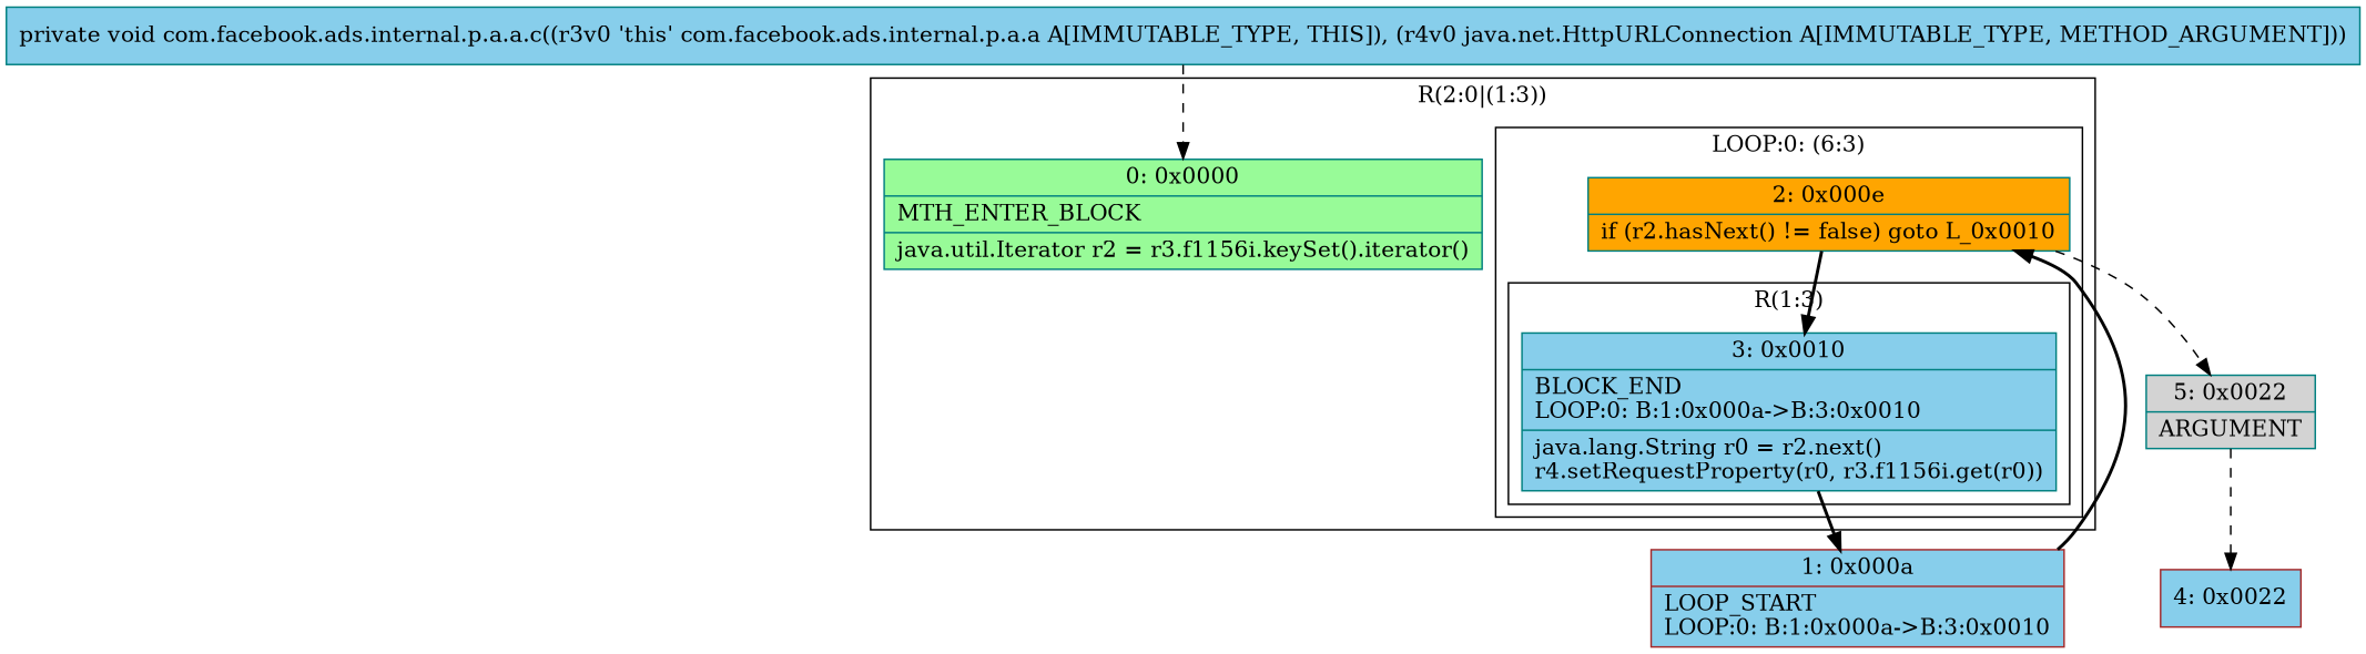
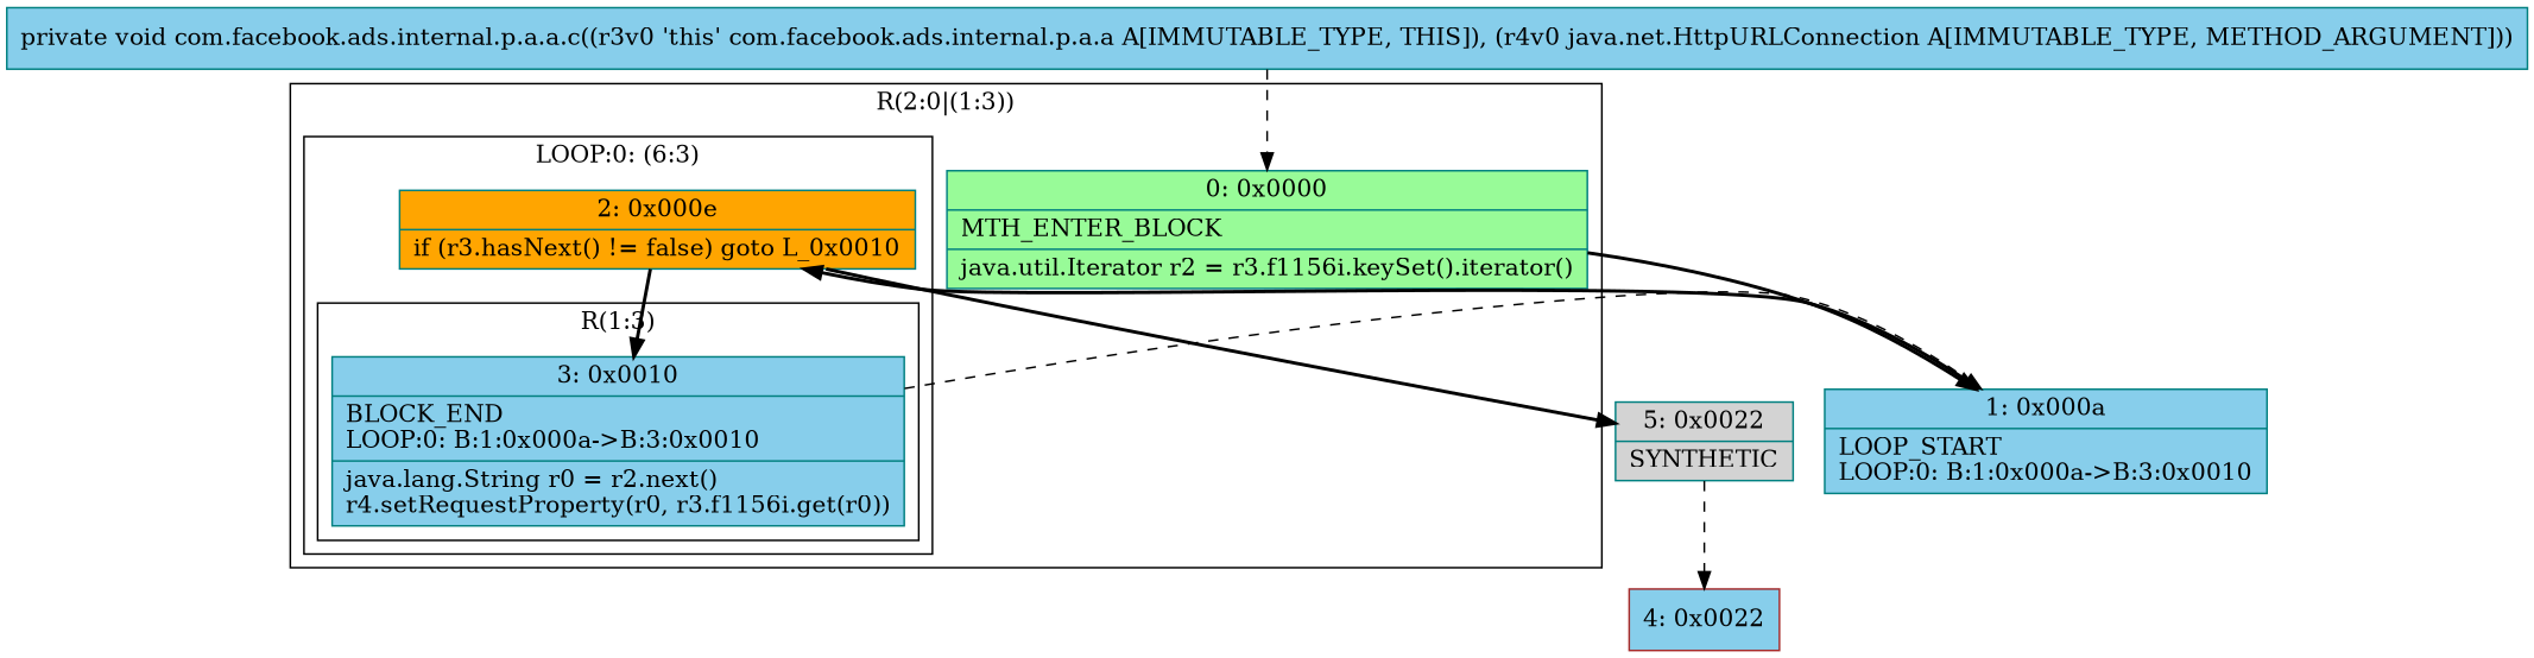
  digraph {
    node [color=teal fillcolor=skyblue shape=record style=filled]
    edge [style=bold]
    n1 [label="{3\:\ 0x0010|BLOCK_END\lLOOP:0: B:1:0x000a\-\>B:3:0x0010\l|java.lang.String r0 = r2.next()\lr4.setRequestProperty(r0, r3.f1156i.get(r0))\l}"]
-   n2 [fillcolor=orange label="{2\:\ 0x000e|if (r2.hasNext() != false) goto L_0x0010\l}"]
+   n2 [fillcolor=orange label="{2\:\ 0x000e|if (r3.hasNext() != false) goto L_0x0010\l}"]
    n3 [fillcolor=palegreen label="{0\:\ 0x0000|MTH_ENTER_BLOCK\l|java.util.Iterator r2 = r3.f1156i.keySet().iterator()\l}"]
-   n4 [color=brown label="{1\:\ 0x000a|LOOP_START\lLOOP:0: B:1:0x000a\-\>B:3:0x0010\l}"]
-   n5 [fillcolor=lightgrey label="{5\:\ 0x0022|ARGUMENT\l}"]
+   n4 [label="{1\:\ 0x000a|LOOP_START\lLOOP:0: B:1:0x000a\-\>B:3:0x0010\l}"]
+   n5 [fillcolor=lightgrey label="{5\:\ 0x0022|SYNTHETIC\l}"]
    n6 [color=brown label="{4\:\ 0x0022}"]
    n7 [label="{private void com.facebook.ads.internal.p.a.a.c((r3v0 'this' com.facebook.ads.internal.p.a.a A[IMMUTABLE_TYPE, THIS]), (r4v0 java.net.HttpURLConnection A[IMMUTABLE_TYPE, METHOD_ARGUMENT])) }"]
    subgraph cluster_1 {
      label="R(2:0|(1:3))"
      n3
      subgraph cluster_2 {
        label="LOOP:0: (6:3)"
        n2
        subgraph cluster_3 {
          label="R(1:3)"
          n1
        }
      }
    }
-   n1 -> n4
+   n1 -> n4 [style=dashed]
    n2 -> n1
-   n2 -> n5 [style=dashed]
+   n2 -> n5
+   n3 -> n4
    n4 -> n2
    n5 -> n6 [style=dashed]
    n7 -> n3 [style=dashed]
  }
